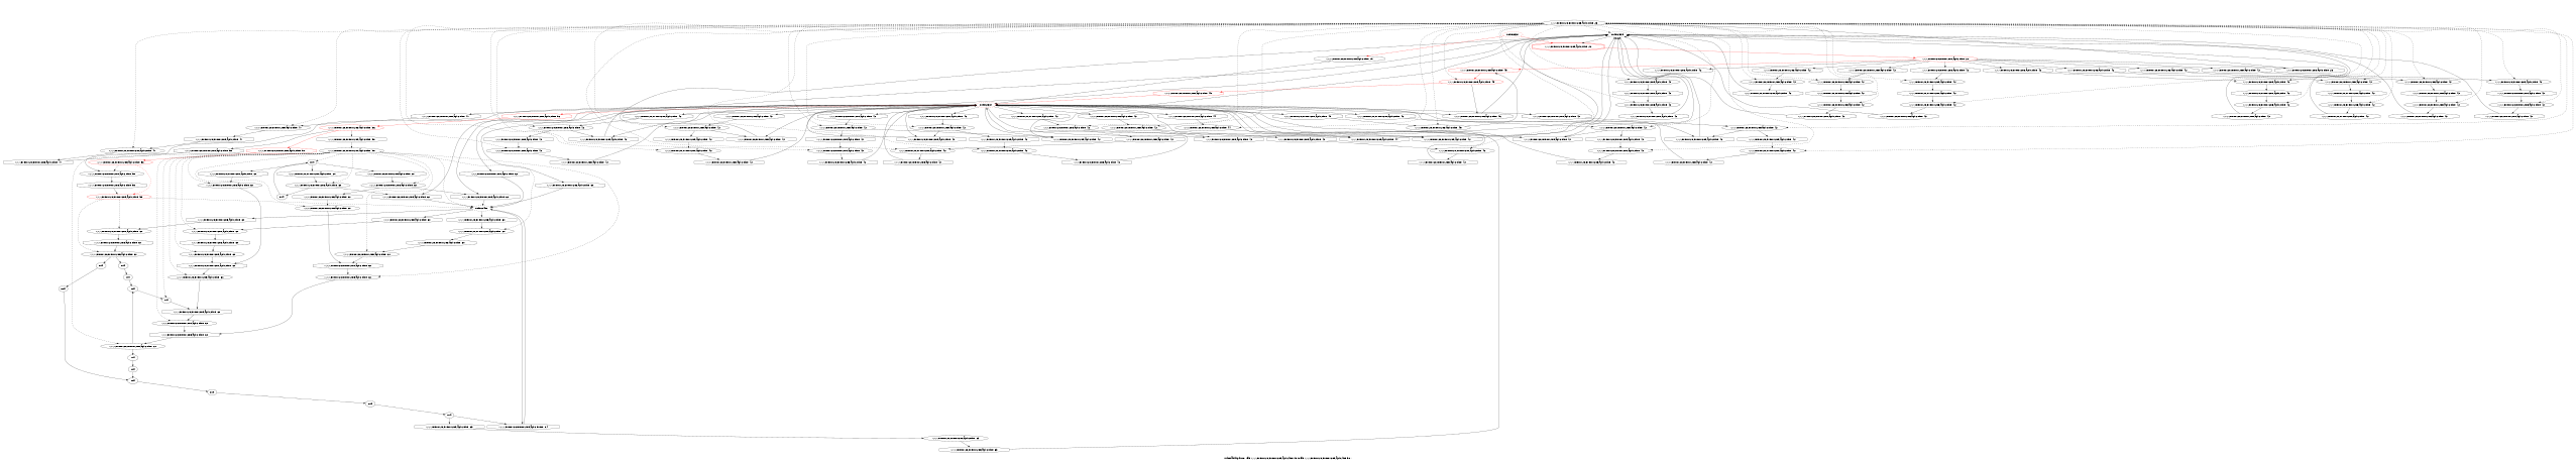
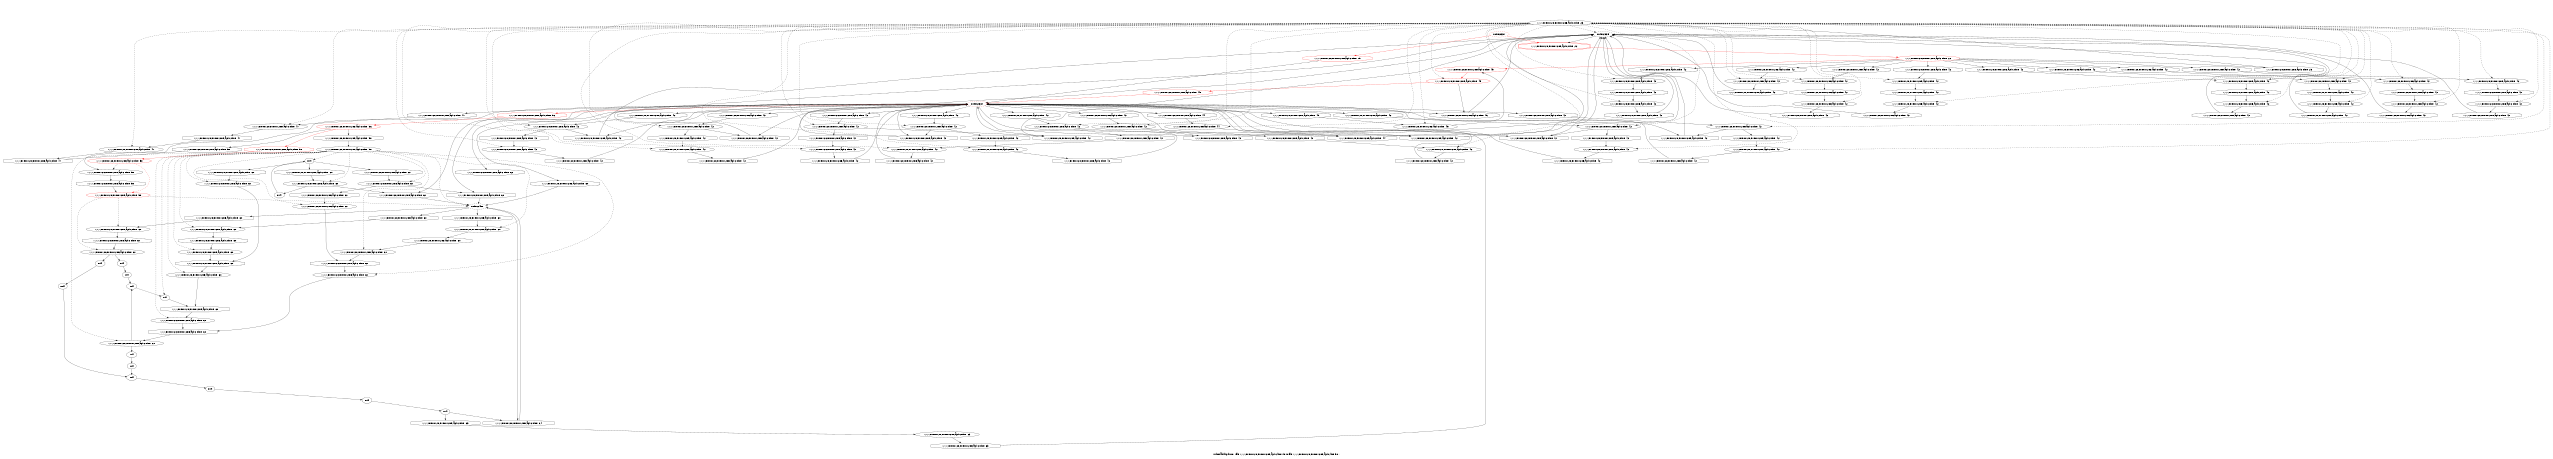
  digraph {
    fontname="DejaVu Serif"
    label="Vulnerability from  'file ../../../Preon128/Preon128B/api.c line 15 to file ../../../Preon128/Preon128B/api.c line 58 ' "
    node [fontname="DejaVu Serif" shape=octagon style=solid]
    edge [fontname="DejaVu Serif"]
    n1 [label="../../../Preon128/Preon128B/api.c Line  23" shape=ellipse]
    node_2335 [shape=ellipse style=dashed]
    n3 [label="../../../Preon128/Preon128B/api.c Line  47" shape=ellipse]
    n4 [label="../../../Preon128/Preon128B/api.c Line  42" shape=ellipse]
    n5 [label="../../../Preon128/Preon128B/api.c Line  42" shape=ellipse]
    n6 [label="../../../Preon128/Preon128B/api.c Line  42" shape=ellipse]
    n7 [label="../../../Preon128/Preon128B/api.c Line  42" shape=ellipse]
    n8 [label="../../../Preon128/Preon128B/api.c Line  42" shape=ellipse]
    n9 [label="../../../Preon128/Preon128B/api.c Line  44" shape=ellipse]
    n10 [label="../../../Preon128/Preon128B/api.c Line  42" shape=ellipse]
    n11 [label="../../../Preon128/Preon128B/api.c Line  42" shape=ellipse]
    n12 [label="../../../Preon128/Preon128B/api.c Line  42" shape=ellipse]
    n13 [label="../../../Preon128/Preon128B/api.c Line  42" shape=ellipse]
    n14 [label="../../../Preon128/Preon128B/api.c Line  42" shape=ellipse]
    n15 [label="../../../Preon128/Preon128B/api.c Line  42" shape=ellipse]
    n16 [label="../../../Preon128/Preon128B/api.c Line  42" shape=ellipse]
    n17 [label="../../../Preon128/Preon128B/api.c Line  42" shape=ellipse]
    n18 [label="../../../Preon128/Preon128B/api.c Line  42" shape=ellipse]
    n19 [label="../../../Preon128/Preon128B/api.c Line  42" shape=ellipse]
    n20 [label="../../../Preon128/Preon128B/api.c Line  42" shape=ellipse]
    n21 [label="../../../Preon128/Preon128B/api.c Line  45" shape=ellipse]
    n22 [label="../../../Preon128/Preon128B/api.c Line  42" shape=ellipse]
    n23 [label="../../../Preon128/Preon128B/api.c Line  42" shape=ellipse]
    n24 [label="../../../Preon128/Preon128B/api.c Line  42" shape=ellipse]
    n25 [label="../../../Preon128/Preon128B/api.c Line  47" shape=ellipse]
    n26 [label="../../../Preon128/Preon128B/api.c Line  42" shape=ellipse]
    n27 [label="../../../Preon128/Preon128B/api.c Line  42" shape=ellipse]
    n28 [label="../../../Preon128/Preon128B/api.c Line  42" shape=ellipse]
    n29 [color=red label="../../../Preon128/Preon128B/api.c Line  45" shape=ellipse]
    n30 [label="../../../Preon128/Preon128B/api.c Line  42" shape=ellipse]
    n31 [label="../../../Preon128/Preon128B/api.c Line  42" shape=ellipse]
    n32 [label="../../../Preon128/Preon128B/api.c Line  42" shape=ellipse]
    n33 [label="../../../Preon128/Preon128B/api.c Line  42" shape=ellipse]
    n34 [label="../../../Preon128/Preon128B/api.c Line  42" shape=ellipse]
    n35 [label="../../../Preon128/Preon128B/api.c Line  42" shape=ellipse]
    n36 [label="../../../Preon128/Preon128B/api.c Line  42" shape=ellipse]
    n37 [label="../../../Preon128/Preon128B/api.c Line  42" shape=ellipse]
    n38 [label="../../../Preon128/Preon128B/api.c Line  42" shape=ellipse]
    n39 [color=red label="../../../Preon128/Preon128B/api.c Line  22" shape=doubleoctagon]
    n40 [label="../../../Preon128/Preon128B/api.c Line  47"]
    n41 [label="../../../Preon128/Preon128B/api.c Line  42"]
    n42 [label="../../../Preon128/Preon128B/api.c Line  42"]
    n43 [label="../../../Preon128/Preon128B/api.c Line  42"]
    n44 [label="../../../Preon128/Preon128B/api.c Line  42"]
    n45 [label="../../../Preon128/Preon128B/api.c Line  42"]
    n46 [label="../../../Preon128/Preon128B/api.c Line  42"]
    n47 [label="../../../Preon128/Preon128B/api.c Line  42"]
    n48 [label="../../../Preon128/Preon128B/api.c Line  44"]
    n49 [label="../../../Preon128/Preon128B/api.c Line  42"]
    n50 [label="../../../Preon128/Preon128B/api.c Line  42"]
    n51 [label="../../../Preon128/Preon128B/api.c Line  42"]
    n52 [label="../../../Preon128/Preon128B/api.c Line  42"]
    n53 [label="../../../Preon128/Preon128B/api.c Line  42"]
    n54 [label="../../../Preon128/Preon128B/api.c Line  42"]
    n55 [label="../../../Preon128/Preon128B/api.c Line  42"]
    n56 [label="../../../Preon128/Preon128B/api.c Line  42"]
    n57 [label="../../../Preon128/Preon128B/api.c Line  42"]
    n58 [label="../../../Preon128/Preon128B/api.c Line  42"]
    n59 [label="../../../Preon128/Preon128B/api.c Line  42"]
    n60 [label="../../../Preon128/Preon128B/api.c Line  42"]
    n61 [label="../../../Preon128/Preon128B/api.c Line  42"]
    n62 [label="../../../Preon128/Preon128B/api.c Line  42"]
    n63 [color=red label="../../../Preon128/Preon128B/api.c Line  45"]
    n64 [label="../../../Preon128/Preon128B/api.c Line  42"]
    n65 [label="../../../Preon128/Preon128B/api.c Line  42"]
    n66 [label="../../../Preon128/Preon128B/api.c Line  42"]
    n67 [label="../../../Preon128/Preon128B/api.c Line  42"]
    n68 [label="../../../Preon128/Preon128B/api.c Line  47"]
    n69 [label="../../../Preon128/Preon128B/api.c Line  42"]
    n70 [label="../../../Preon128/Preon128B/api.c Line  42"]
    n71 [label="../../../Preon128/Preon128B/api.c Line  42"]
    n72 [label="../../../Preon128/Preon128B/api.c Line  42"]
    n73 [label="../../../Preon128/Preon128B/api.c Line  46"]
    n74 [color=red label="../../../Preon128/Preon128B/api.c Line  45"]
    n75 [label="../../../Preon128/Preon128B/api.c Line  42"]
    n76 [label="../../../Preon128/Preon128B/api.c Line  42"]
    n77 [label="../../../Preon128/Preon128B/api.c Line  42"]
    n78 [label="../../../Preon128/Preon128B/api.c Line  42"]
    n79 [label="../../../Preon128/Preon128B/api.c Line  42"]
    n80 [label="../../../Preon128/Preon128B/api.c Line  42"]
    n81 [label="../../../Preon128/Preon128B/api.c Line  42"]
    n82 [label="../../../Preon128/Preon128B/api.c Line  42"]
    n83 [label="../../../Preon128/Preon128B/api.c Line  42"]
    n84 [label="../../../Preon128/Preon128B/api.c Line  42"]
    n85 [color=red label="../../../Preon128/Preon128B/api.c Line  22" shape=ellipse]
    node_2334 [color=red shape=ellipse style=dashed]
    n87 [label="../../../Preon128/Preon128B/api.c Line  42"]
    n88 [label="../../../Preon128/Preon128B/api.c Line  42"]
    n89 [label="../../../Preon128/Preon128B/api.c Line  42"]
    n90 [label="../../../Preon128/Preon128B/api.c Line  42"]
    n91 [label="../../../Preon128/Preon128B/api.c Line  42"]
    n92 [label="../../../Preon128/Preon128B/api.c Line  42"]
    n93 [label="../../../Preon128/Preon128B/api.c Line  42"]
    n94 [label="../../../Preon128/Preon128B/api.c Line  23"]
    n95 [label="../../../Preon128/Preon128B/api.c Line  42"]
    node_2337 [color=red shape=ellipse style=dashed]
-   n97 [label="../../../Preon128/Preon128B/api.c Line  19"]
+   n97 [label="../../../Preon128/Preon128B/api.c Line  19" color=red]
    n98 [label="../../../Preon128/Preon128B/api.c Line  42"]
    n99 [label="../../../Preon128/Preon128B/api.c Line  44"]
    n100 [label="../../../Preon128/Preon128B/api.c Line  42"]
    n101 [label="../../../Preon128/Preon128B/api.c Line  42"]
    n102 [label="../../../Preon128/Preon128B/api.c Line  60"]
    n103 [label="../../../Preon128/Preon128B/api.c Line  42"]
    n104 [label="../../../Preon128/Preon128B/api.c Line  45"]
    n105 [label="../../../Preon128/Preon128B/api.c Line  62"]
    n106 [label="../../../Preon128/Preon128B/api.c Line  42"]
    n107 [label="../../../Preon128/Preon128B/api.c Line  47"]
    n108 [label="../../../Preon128/Preon128B/api.c Line  42"]
    n109 [label="../../../Preon128/Preon128B/api.c Line  42"]
    n110 [color=red label="../../../Preon128/Preon128B/api.c Line  56"]
    n111 [label="../../../Preon128/Preon128B/api.c Line  60"]
    n112 [label="../../../Preon128/Preon128B/api.c Line  60"]
    n113 [label="../../../Preon128/Preon128B/api.c Line  42"]
    node_2450 [shape=ellipse style=dashed]
    n115 [color=red label="../../../Preon128/Preon128B/api.c Line  56" shape=ellipse]
    n116 [label="../../../Preon128/Preon128B/api.c Line  60"]
    n117 [label="../../../Preon128/Preon128B/api.c Line  60"]
-   n118 [label="../../../Preon128/Preon128B/api.c Preon  64"]
+   n118 [label="../../../Preon128/Preon128B/api.c Line  64"]
    n119 [label="../../../Preon128/Preon128B/api.c Line  60"]
    n120 [label="../../../Preon128/Preon128B/api.c Line  58"]
    n121 [label="../../../Preon128/Preon128B/api.c Line  58"]
    n122 [color=red label="../../../Preon128/Preon128B/api.c Line  58"]
    n123 [label="../../../Preon128/Preon128B/api.c Line  60" shape=ellipse]
    n124 [label="../../../Preon128/Preon128B/api.c Line  60"]
    n125 [label="../../../Preon128/Preon128B/api.c Line  60" shape=ellipse]
    n126 [label=null]
    n127 [label=null]
    n128 [label="../../../Preon128/Preon128B/api.c Line  60"]
    n129 [label="../../../Preon128/Preon128B/api.c Line  60" shape=ellipse]
    n130 [label=null]
    n131 [label=null]
    n132 [label=null shape=ellipse]
    n133 [label=null shape=ellipse]
    n134 [label=null]
    n135 [label="../../../Preon128/Preon128B/api.c Line  60"]
    n136 [label="../../../Preon128/Preon128B/api.c Line  60"]
    n137 [label="../../../Preon128/Preon128B/api.c Line  60" shape=ellipse]
    n138 [label="../../../Preon128/Preon128B/api.c Line  60"]
    n139 [label="../../../Preon128/Preon128B/api.c Line  60" shape=ellipse]
    n140 [label="../../../Preon128/Preon128B/api.c Line  60" shape=ellipse]
    n141 [label="../../../Preon128/Preon128B/api.c Line  60"]
    n142 [label=null shape=ellipse]
    n143 [label=null]
    n144 [label="../../../Preon128/Preon128B/api.c Line  63" shape=ellipse]
    n145 [label="../../../Preon128/Preon128B/api.c Line  63"]
    n146 [label="../../../Preon128/Preon128B/api.c Line  63"]
    n147 [label=null shape=ellipse]
    n148 [label=null shape=ellipse]
    n149 [label="../../../Preon128/Preon128B/api.c Line  60" shape=ellipse]
    n150 [label="../../../Preon128/Preon128B/api.c Line  60" shape=ellipse]
    n151 [label="../../../Preon128/Preon128B/api.c Line  60"]
    n152 [label=null]
    n153 [label=null shape=ellipse]
    n154 [label="../../../Preon128/Preon128B/api.c Line  60"]
    n155 [label="../../../Preon128/Preon128B/api.c Line  60"]
    n156 [label="../../../Preon128/Preon128B/api.c Line  60"]
    n157 [label="../../../Preon128/Preon128B/api.c Line  60" shape=ellipse]
    n158 [label="../../../Preon128/Preon128B/api.c Line  60" shape=ellipse]
    n159 [label="../../../Preon128/Preon128B/api.c Line  60" shape=ellipse]
    n160 [label="../../../Preon128/Preon128B/api.c Line  60" shape=ellipse]
    n161 [label="../../../Preon128/Preon128B/api.c Line  58" shape=ellipse]
    n162 [label="../../../Preon128/Preon128B/api.c Line  58"]
    n163 [color=red label="../../../Preon128/Preon128B/api.c Line  58" shape=ellipse]
    n164 [label="../../../Preon128/Preon128B/api.c Line  60"]
    n165 [label="../../../Preon128/Preon128B/api.c Line  60" shape=ellipse]
    n166 [label="../../../Preon128/Preon128B/api.c Line  60" shape=ellipse]
    n167 [label="../../../Preon128/Preon128B/api.c Line  58" shape=ellipse]
    n168 [label=null shape=ellipse]
    n169 [color=red label="../../../Preon128/Preon128B/api.c Line  58" shape=ellipse]
    n1 -> node_2335 [style=dashed]
    n1 -> n3 [style=dashed]
    n1 -> n4 [style=dashed]
    n1 -> n5 [style=dashed]
    n1 -> n6 [style=dashed]
    n1 -> n7 [style=dashed]
    n1 -> n8 [style=dashed]
    n1 -> n9 [style=dashed]
    n1 -> n10 [style=dashed]
    n1 -> n11 [style=dashed]
    n1 -> n12 [style=dashed]
    n1 -> n13 [style=dashed]
    n1 -> n14 [style=dashed]
    n1 -> n15 [style=dashed]
    n1 -> n16 [style=dashed]
    n1 -> n17 [style=dashed]
    n1 -> n18 [style=dashed]
    n1 -> n19 [style=dashed]
    n1 -> n20 [style=dashed]
    n1 -> n21 [style=dashed]
    n1 -> n22 [style=dashed]
    n1 -> n23 [style=dashed]
    n1 -> n24 [style=dashed]
    n1 -> n25 [style=dashed]
    n1 -> n26 [style=dashed]
    n1 -> n27 [style=dashed]
    n1 -> n28 [style=dashed]
    n1 -> n29 [style=dashed]
    n1 -> n30 [style=dashed]
    n1 -> n31 [style=dashed]
    n1 -> n32 [style=dashed]
    n1 -> n33 [style=dashed]
    n1 -> n34 [style=dashed]
    n1 -> n35 [style=dashed]
    n1 -> n36 [style=dashed]
    n1 -> n37 [style=dashed]
    n1 -> n38 [style=dashed]
    node_2335 -> n39
    n3 -> n40
    n4 -> n41
    n4 -> n42
    n5 -> n43
    n6 -> n44
    n7 -> n45
    n8 -> n46
    n8 -> n47
    n9 -> n48
    n10 -> n49
    n11 -> n50
    n12 -> n51
    n12 -> n52
    n13 -> n53
    n14 -> n54
    n14 -> n55
    n15 -> n56
    n15 -> n57
    n16 -> n58
    n17 -> n59
    n18 -> n60
    n19 -> n61
    n20 -> n62
    n21 -> n63
    n22 -> n64
    n23 -> n65
    n24 -> n66
    n24 -> n67
    n25 -> n68
    n26 -> n69
    n27 -> n70
    n27 -> n71
    n28 -> n72
    n29 -> n73
    n29 -> n74 [color=red]
    n30 -> n75
    n31 -> n76
    n32 -> n77
    n32 -> n78
    n33 -> n79
    n34 -> n80
    n35 -> n81
    n36 -> n82
    n37 -> n83
    n38 -> n84
    n39 -> n85 [color=red]
    n40 -> node_2334
    n41 -> node_2335
    n42 -> n6
    n43 -> n17
    n44 -> node_2334
    n45 -> n13
    n46 -> node_2335
    n47 -> n20
    n48 -> node_2335
    n49 -> n11
    n50 -> node_2335
    n51 -> node_2335
    n52 -> n28
    n53 -> node_2335
    n54 -> node_2335
    n55 -> n16
    n56 -> node_2335
    n57 -> n30
    n58 -> node_2334
    n59 -> node_2335
    n60 -> node_2335
    n61 -> n23
    n62 -> node_2334
    n63 -> n29 [color=red]
    n64 -> node_2335
    n65 -> node_2335
    n66 -> node_2335
    n67 -> n26
    n68 -> n3
    n69 -> node_2334
    n70 -> node_2335
    n71 -> n33
    n72 -> node_2334
    n73 -> node_2335
    n74 -> node_2334 [color=red]
    n75 -> node_2334
    n76 -> node_2335
    n77 -> node_2335
    n78 -> n37
    n79 -> node_2334
    n80 -> n22
    n81 -> node_2335
    n82 -> n18
    n83 -> node_2334
    n84 -> n31
    n85 -> n63 [color=red]
    n85 -> n87
    n85 -> n88
    n85 -> n89
    n85 -> n90
    n85 -> n91
    n85 -> n92
    n85 -> n93
    n85 -> n94
    n85 -> n95
    node_2334 -> n41
    node_2334 -> n46
    node_2334 -> n48
    node_2334 -> n51
    node_2334 -> n54
    node_2334 -> n56
    node_2334 -> n66
    node_2334 -> n70
    node_2334 -> n73
    node_2334 -> n77
    node_2334 -> n98
    node_2334 -> n99
    node_2334 -> n100
    node_2334 -> n101
    node_2334 -> n102
    node_2334 -> n103
    node_2334 -> n104
    node_2334 -> n105
    node_2334 -> n106
    node_2334 -> n107
    node_2334 -> n108
    node_2334 -> n109
    node_2334 -> n110 [color=red]
    node_2334 -> n111
    node_2334 -> n112
    node_2334 -> n113
    n87 -> n5
    n88 -> n35
    n89 -> n10
    n90 -> n19
    n91 -> n36
    n92 -> n7
    n93 -> n38
    n94 -> n1
    n95 -> n34
    node_2337 -> n39 [color=red]
    node_2337 -> n97 [color=red]
    n97 -> node_2334
    n98 -> n4
    n99 -> n9
    n100 -> n8
    n101 -> n14
    n102 -> node_2450
    n103 -> n24
    n104 -> n21
-   n105 -> node_2450
    n106 -> n15
    n107 -> n25
    n108 -> n12
    n109 -> n27
    n110 -> n115 [color=red]
    n111 -> node_2450
    n112 -> node_2450
    n113 -> n32
    node_2450 -> n116
    node_2450 -> n117
    node_2450 -> n118
    node_2450 -> n119
    n115 -> n120
    n115 -> n121
    n115 -> n122 [color=red]
    n116 -> n149
    n117 -> n165
    n118 -> node_2450
    n119 -> n166
    n120 -> n161
    n121 -> n167
    n122 -> n169 [color=red]
    n123 -> n124
    n124 -> n125
    n125 -> n126
    n125 -> n127
    n126 -> n147
    n127 -> n168
    n128 -> n123
    n129 -> n130
    n129 -> n131
    n130 -> n132
    n131 -> n133
    n132 -> n134
    n133 -> n126
    n134 -> n142
    n135 -> n129
    n136 -> n137
    n137 -> n138
    n138 -> n139
    n139 -> n124
    n140 -> n136
    n141 -> n140
    n142 -> n143
    n143 -> n148
    n144 -> n145
    n145 -> node_2334
    n146 -> n144
    n147 -> n138
    n148 -> n118
    n148 -> n146
    n149 -> n135
    n150 -> n128
    n151 -> n150
    n152 -> n153
    n153 -> n154
    n153 -> n155
    n153 -> n156
    n154 -> n157
    n155 -> n158
    n156 -> n159
    n157 -> n111
    n157 -> n152
    n158 -> n136
    n159 -> n102
    n159 -> n164
    n160 -> n128
    n161 -> n162
    n162 -> n163
    n163 -> node_2450 [style=dashed]
    n163 -> n129 [style=dashed]
    n163 -> n149 [style=dashed]
    n164 -> n160
    n165 -> n141
    n166 -> n151
    n167 -> node_2450 [style=dashed]
    n167 -> n123 [style=dashed]
    n167 -> n125 [style=dashed]
    n167 -> n137 [style=dashed]
    n167 -> n139 [style=dashed]
    n167 -> n140 [style=dashed]
    n167 -> n147 [style=dashed]
    n167 -> n150 [style=dashed]
    n167 -> n153 [style=dashed]
    n167 -> n157 [style=dashed]
    n167 -> n158 [style=dashed]
    n167 -> n159 [style=dashed]
    n167 -> n160 [style=dashed]
    n167 -> n165 [style=dashed]
    n167 -> n166 [style=dashed]
    n168 -> n134
    n169 -> n161 [style=dashed]
    n169 -> n163 [color=red style=dashed]
  }
